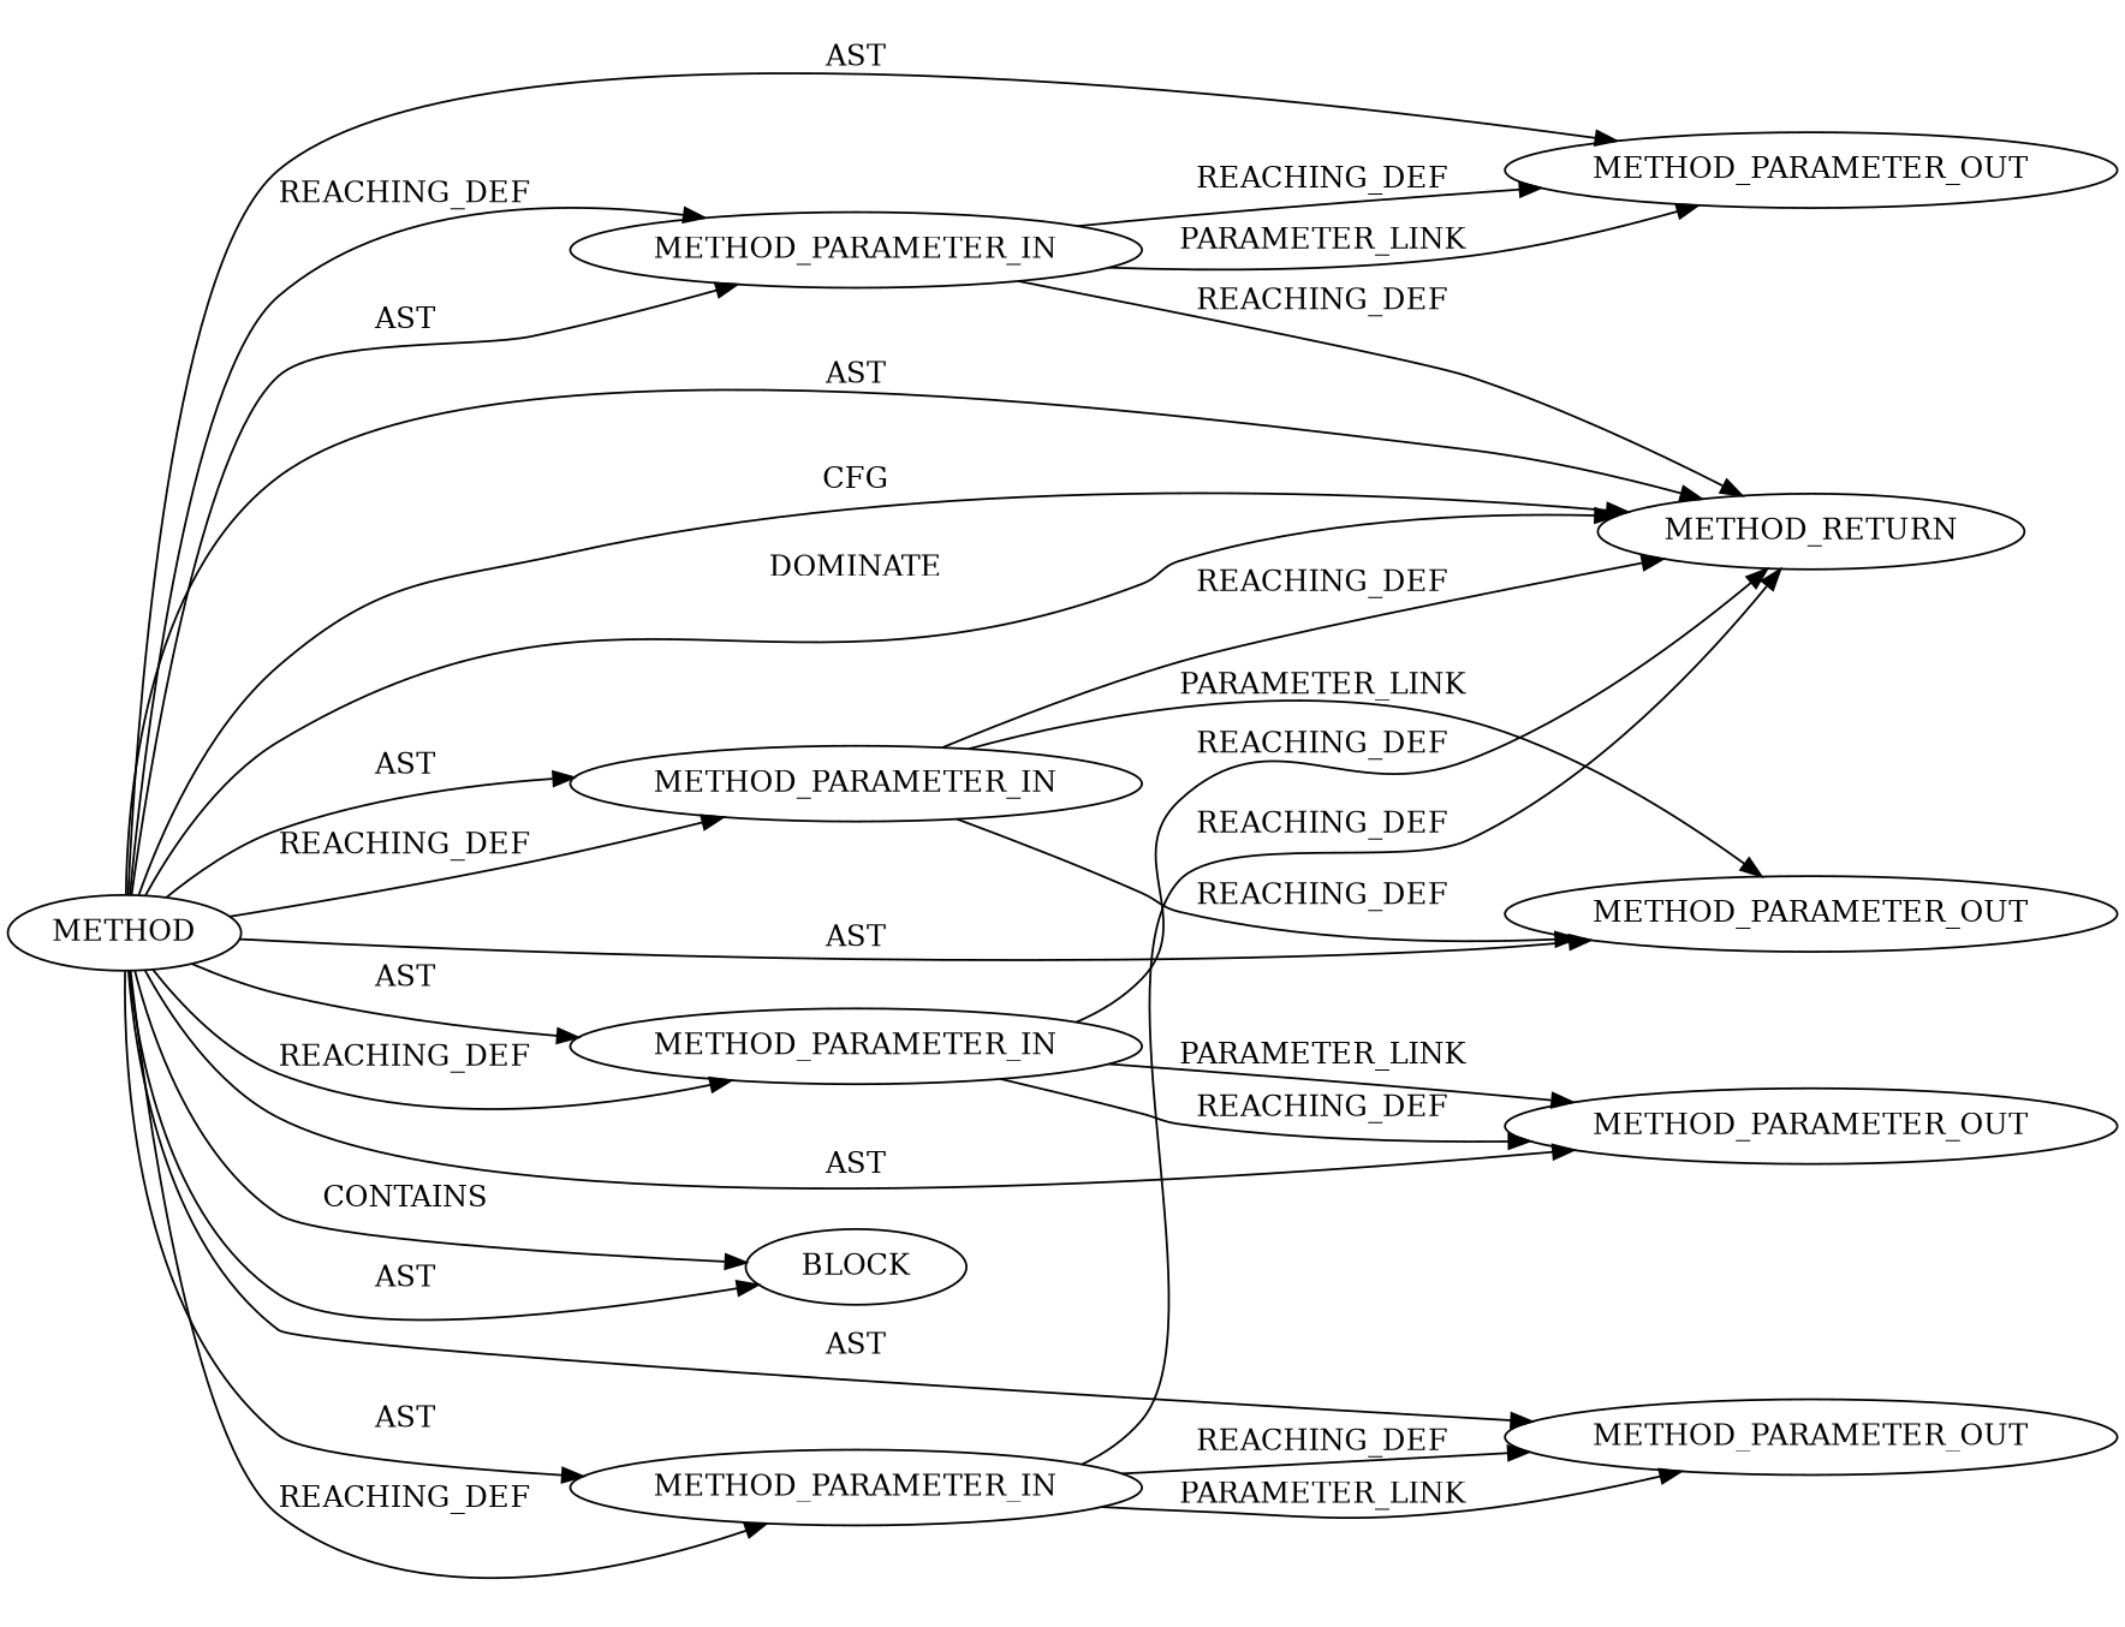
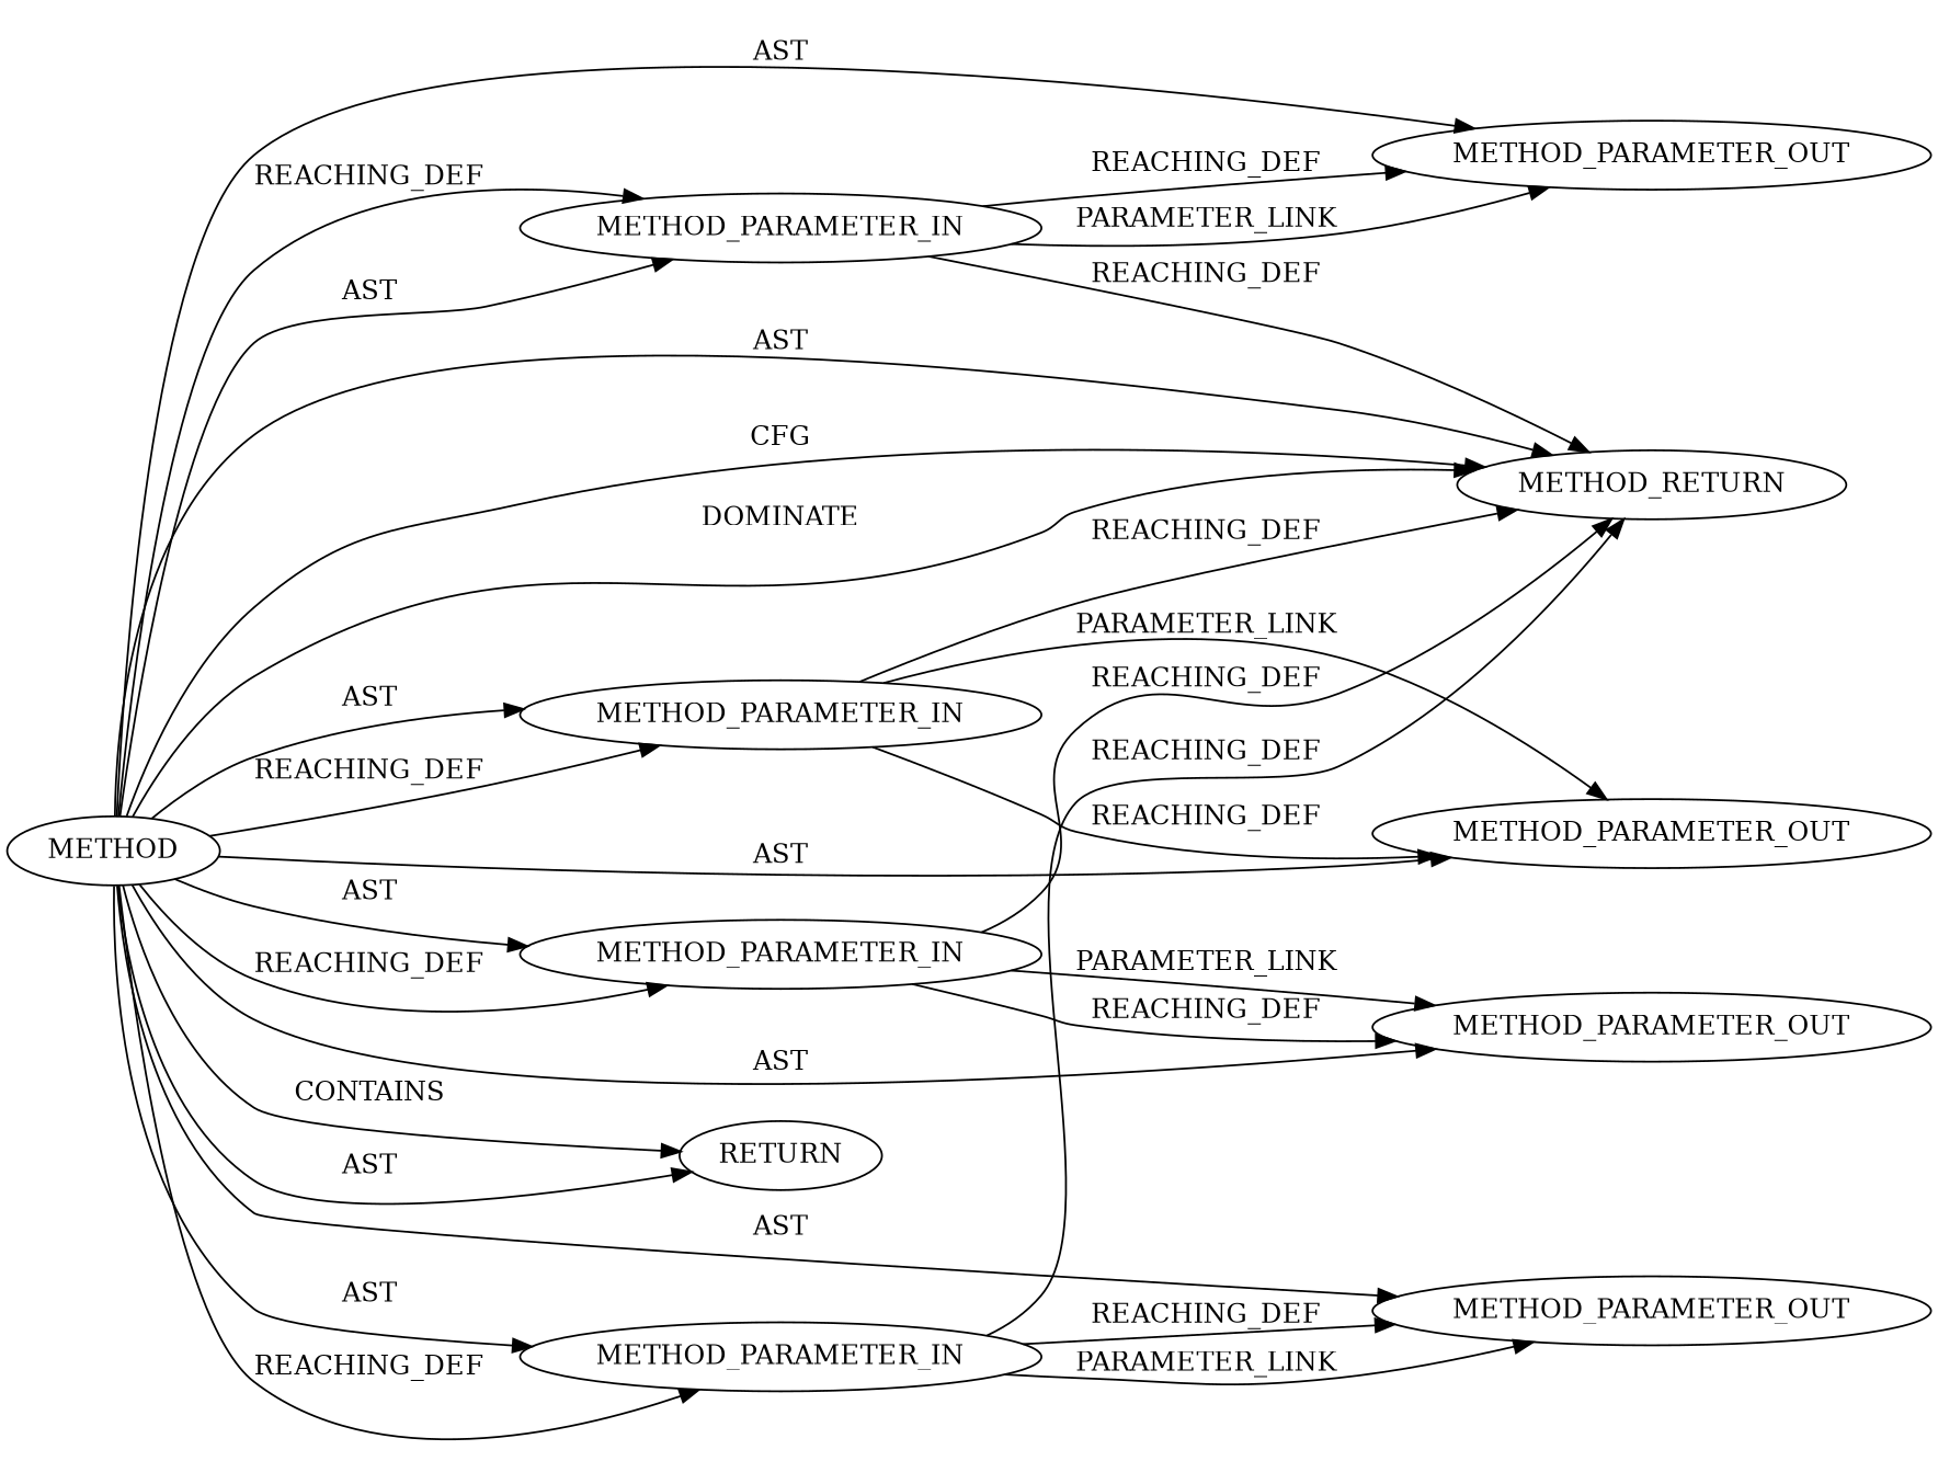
  digraph {
    rankdir=LR
    node [CODE=p2 EVALUATION_STRATEGY=BY_VALUE IS_VARIADIC=false ORDER=2 TYPE_FULL_NAME=ANY]
    n1 [INDEX=2 NAME=p2 label=METHOD_PARAMETER_IN]
    n2 [CODE=RET label=METHOD_RETURN IS_VARIADIC=""]
    n3 [INDEX=2 NAME=p2 label=METHOD_PARAMETER_OUT]
    n4 [AST_PARENT_FULL_NAME="<global>" AST_PARENT_TYPE=NAMESPACE_BLOCK CODE="<empty>" FILENAME="<empty>" FULL_NAME=copy_from_sockptr_offset IS_EXTERNAL=true NAME=copy_from_sockptr_offset ORDER=0 label=METHOD EVALUATION_STRATEGY="" IS_VARIADIC="" TYPE_FULL_NAME=""]
    n5 [CODE=p1 INDEX=1 NAME=p1 ORDER=1 label=METHOD_PARAMETER_IN]
    n6 [CODE=p1 INDEX=1 NAME=p1 ORDER=1 label=METHOD_PARAMETER_OUT]
    n7 [CODE=p4 INDEX=4 NAME=p4 ORDER=4 label=METHOD_PARAMETER_IN]
    n8 [CODE=p4 INDEX=4 NAME=p4 ORDER=4 label=METHOD_PARAMETER_OUT]
-   n9 [ARGUMENT_INDEX=1 CODE="<empty>" ORDER=1 label=BLOCK EVALUATION_STRATEGY="" IS_VARIADIC=""]
+   n9 [ARGUMENT_INDEX=1 CODE="<empty>" ORDER=1 label=RETURN EVALUATION_STRATEGY="" IS_VARIADIC=""]
    n10 [CODE=p3 INDEX=3 NAME=p3 ORDER=3 label=METHOD_PARAMETER_OUT]
    n11 [CODE=p3 INDEX=3 NAME=p3 ORDER=3 label=METHOD_PARAMETER_IN]
    n1 -> n2 [VARIABLE=p2 label=REACHING_DEF]
    n1 -> n3 [VARIABLE=p2 label=REACHING_DEF]
    n1 -> n3 [label=PARAMETER_LINK]
    n4 -> n1 [label=REACHING_DEF]
    n4 -> n1 [label=AST]
    n4 -> n2 [label=DOMINATE]
    n4 -> n2 [label=AST]
    n4 -> n2 [label=CFG]
    n4 -> n3 [label=AST]
    n4 -> n5 [label=REACHING_DEF]
    n4 -> n5 [label=AST]
    n4 -> n6 [label=AST]
    n4 -> n7 [label=REACHING_DEF]
    n4 -> n7 [label=AST]
    n4 -> n8 [label=AST]
    n4 -> n9 [label=AST]
    n4 -> n9 [label=CONTAINS]
    n4 -> n10 [label=AST]
    n4 -> n11 [label=REACHING_DEF]
    n4 -> n11 [label=AST]
    n5 -> n2 [VARIABLE=p1 label=REACHING_DEF]
    n5 -> n6 [label=PARAMETER_LINK]
    n5 -> n6 [VARIABLE=p1 label=REACHING_DEF]
    n7 -> n2 [VARIABLE=p4 label=REACHING_DEF]
    n7 -> n8 [VARIABLE=p4 label=REACHING_DEF]
    n7 -> n8 [label=PARAMETER_LINK]
    n11 -> n2 [VARIABLE=p3 label=REACHING_DEF]
    n11 -> n10 [VARIABLE=p3 label=REACHING_DEF]
    n11 -> n10 [label=PARAMETER_LINK]
  }
